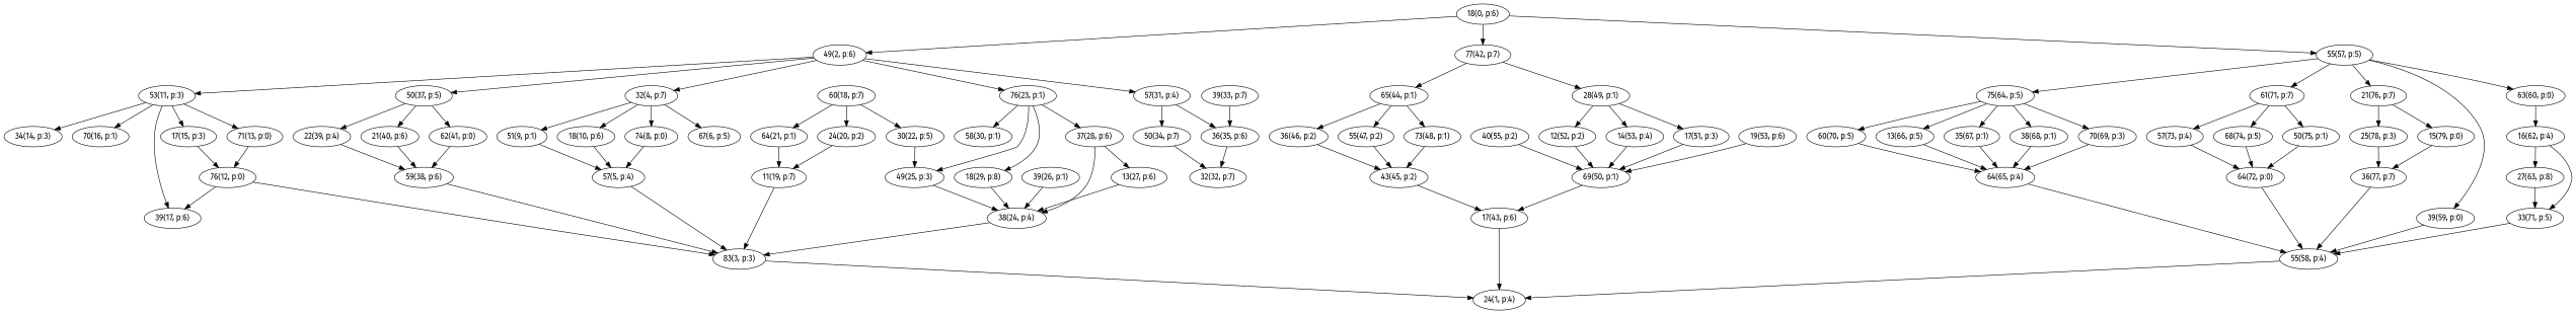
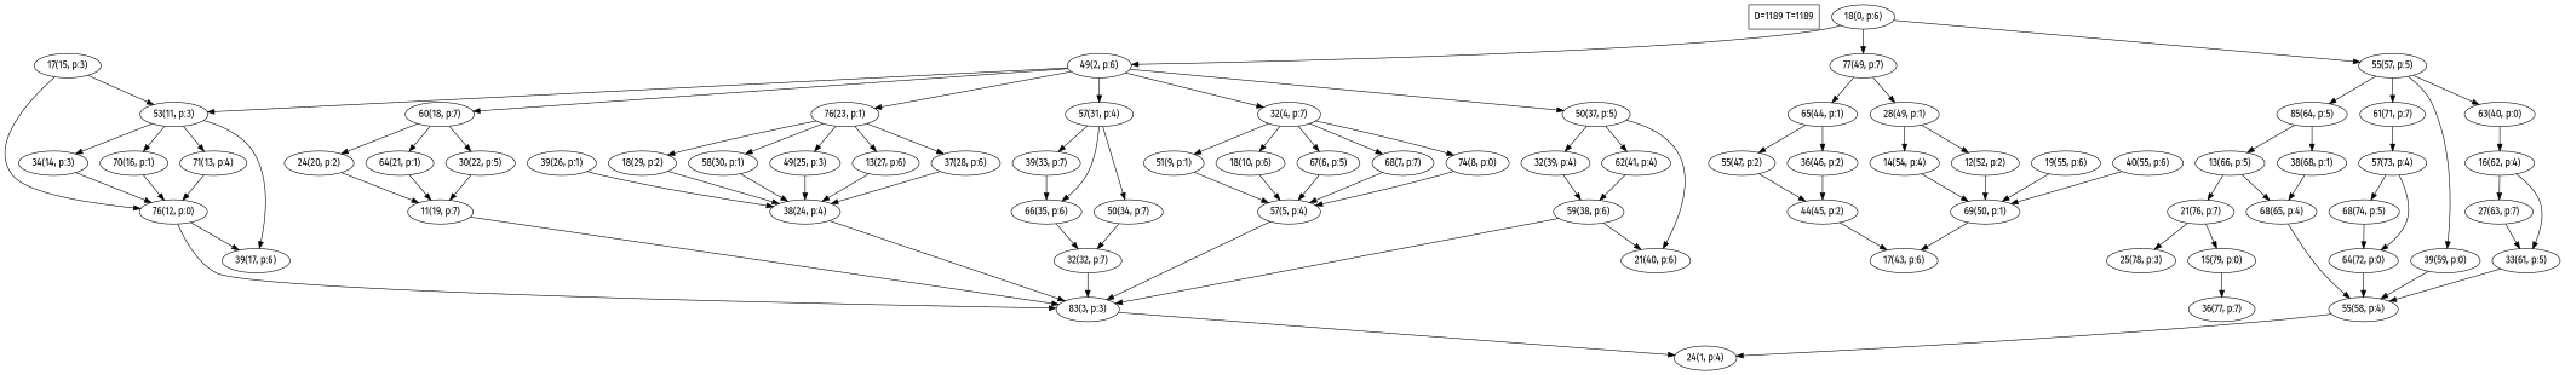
  digraph {
    fontname="Fira Sans"
    node [fontname="Fira Sans"]
    edge [fontname="Fira Sans"]
+   n1 [label="D=1189 T=1189" shape=box]
    n2 [label="18(0, p:6)"]
    n3 [label="49(2, p:6)"]
-   n4 [label="77(42, p:7)"]
+   n4 [label="77(49, p:7)"]
    n5 [label="55(57, p:5)"]
    n6 [label="32(4, p:7)"]
    n7 [label="53(11, p:3)"]
    n8 [label="60(18, p:7)"]
    n9 [label="76(23, p:1)"]
    n10 [label="57(31, p:4)"]
    n11 [label="50(37, p:5)"]
    n12 [label="65(44, p:1)"]
    n13 [label="28(49, p:1)"]
    n14 [label="39(59, p:0)"]
-   n15 [label="63(60, p:0)"]
-   n16 [label="75(64, p:5)"]
+   n15 [label="63(40, p:0)"]
+   n16 [label="85(64, p:5)"]
    n17 [label="61(71, p:7)"]
    n18 [label="21(76, p:7)"]
    n19 [label="24(1, p:4)"]
    n20 [label="67(6, p:5)"]
+   n21 [label="68(7, p:7)"]
    n22 [label="74(8, p:0)"]
    n23 [label="51(9, p:1)"]
    n24 [label="18(10, p:6)"]
-   n25 [label="71(13, p:0)"]
+   n25 [label="71(13, p:4)"]
    n26 [label="34(14, p:3)"]
    n27 [label="17(15, p:3)"]
    n28 [label="70(16, p:1)"]
    n29 [label="39(17, p:6)"]
    n30 [label="24(20, p:2)"]
    n31 [label="64(21, p:1)"]
    n32 [label="30(22, p:5)"]
    n33 [label="49(25, p:3)"]
    n34 [label="13(27, p:6)"]
    n35 [label="37(28, p:6)"]
-   n36 [label="18(29, p:8)"]
+   n36 [label="18(29, p:2)"]
    n37 [label="58(30, p:1)"]
    n38 [label="39(33, p:7)"]
    n39 [label="50(34, p:7)"]
-   n40 [label="36(35, p:6)"]
-   n41 [label="22(39, p:4)"]
+   n40 [label="66(35, p:6)"]
+   n41 [label="32(39, p:4)"]
    n42 [label="21(40, p:6)"]
-   n43 [label="62(41, p:0)"]
+   n43 [label="62(41, p:4)"]
    n44 [label="83(3, p:3)"]
    n45 [label="57(5, p:4)"]
    n46 [label="76(12, p:0)"]
    n47 [label="11(19, p:7)"]
    n48 [label="38(24, p:4)"]
    n49 [label="39(26, p:1)"]
    n50 [label="32(32, p:7)"]
    n51 [label="59(38, p:6)"]
    n52 [label="36(46, p:2)"]
    n53 [label="55(47, p:2)"]
-   n54 [label="73(48, p:1)"]
-   n55 [label="17(51, p:3)"]
    n56 [label="12(52, p:2)"]
-   n57 [label="14(53, p:4)"]
+   n57 [label="14(54, p:4)"]
    n58 [label="17(43, p:6)"]
-   n59 [label="43(45, p:2)"]
+   n59 [label="44(45, p:2)"]
    n60 [label="69(50, p:1)"]
-   n61 [label="19(53, p:6)"]
-   n62 [label="40(55, p:2)"]
+   n61 [label="19(55, p:6)"]
+   n62 [label="40(55, p:6)"]
    n63 [label="55(58, p:4)"]
    n64 [label="16(62, p:4)"]
    n65 [label="13(66, p:5)"]
-   n66 [label="35(67, p:1)"]
    n67 [label="38(68, p:1)"]
-   n68 [label="70(69, p:3)"]
-   n69 [label="60(70, p:5)"]
    n70 [label="57(73, p:4)"]
    n71 [label="68(74, p:5)"]
-   n72 [label="50(75, p:1)"]
    n73 [label="25(78, p:3)"]
    n74 [label="15(79, p:0)"]
-   n75 [label="27(63, p:8)"]
-   n76 [label="33(71, p:5)"]
-   n77 [label="64(65, p:4)"]
+   n75 [label="27(63, p:7)"]
+   n76 [label="33(61, p:5)"]
+   n77 [label="68(65, p:4)"]
    n78 [label="64(72, p:0)"]
    n79 [label="36(77, p:7)"]
    n2 -> n3
    n2 -> n4
    n2 -> n5
    n3 -> n6
    n3 -> n7
+   n3 -> n8
    n3 -> n9
    n3 -> n10
    n3 -> n11
    n4 -> n12
    n4 -> n13
    n5 -> n14
    n5 -> n15
    n5 -> n16
    n5 -> n17
-   n5 -> n18
+   n65 -> n18
    n6 -> n20
+   n6 -> n21
    n6 -> n22
    n6 -> n23
    n6 -> n24
    n7 -> n25
    n7 -> n26
-   n7 -> n27
+   n27 -> n7
    n7 -> n28
    n7 -> n29
    n8 -> n30
    n8 -> n31
    n8 -> n32
    n9 -> n33
-   n35 -> n34
+   n9 -> n34
    n9 -> n35
    n9 -> n36
    n9 -> n37
+   n10 -> n38
    n10 -> n39
    n10 -> n40
    n11 -> n41
    n11 -> n42
    n11 -> n43
    n12 -> n52
    n12 -> n53
-   n12 -> n54
-   n13 -> n55
    n13 -> n56
    n13 -> n57
    n14 -> n63
    n15 -> n64
    n16 -> n65
-   n16 -> n66
    n16 -> n67
-   n16 -> n68
-   n16 -> n69
    n17 -> n70
-   n17 -> n71
-   n17 -> n72
+   n70 -> n71
    n18 -> n73
    n18 -> n74
+   n20 -> n45
+   n21 -> n45
    n22 -> n45
    n23 -> n45
    n24 -> n45
    n25 -> n46
+   n26 -> n46
    n27 -> n46
+   n28 -> n46
    n30 -> n47
    n31 -> n47
-   n32 -> n33
+   n32 -> n47
    n33 -> n48
    n34 -> n48
    n35 -> n48
    n36 -> n48
+   n37 -> n48
    n38 -> n40
    n39 -> n50
    n40 -> n50
    n41 -> n51
-   n42 -> n51
+   n51 -> n42
    n43 -> n51
    n44 -> n19
    n45 -> n44
    n46 -> n29
    n46 -> n44
    n47 -> n44
    n48 -> n44
    n49 -> n48
+   n50 -> n44
    n51 -> n44
    n52 -> n59
    n53 -> n59
-   n54 -> n59
-   n55 -> n60
    n56 -> n60
    n57 -> n60
-   n58 -> n19
    n59 -> n58
    n60 -> n58
    n61 -> n60
    n62 -> n60
    n63 -> n19
    n64 -> n75
    n64 -> n76
    n65 -> n77
-   n66 -> n77
    n67 -> n77
-   n68 -> n77
-   n69 -> n77
    n70 -> n78
    n71 -> n78
-   n72 -> n78
-   n73 -> n79
    n74 -> n79
    n75 -> n76
    n76 -> n63
    n77 -> n63
    n78 -> n63
-   n79 -> n63
  }
